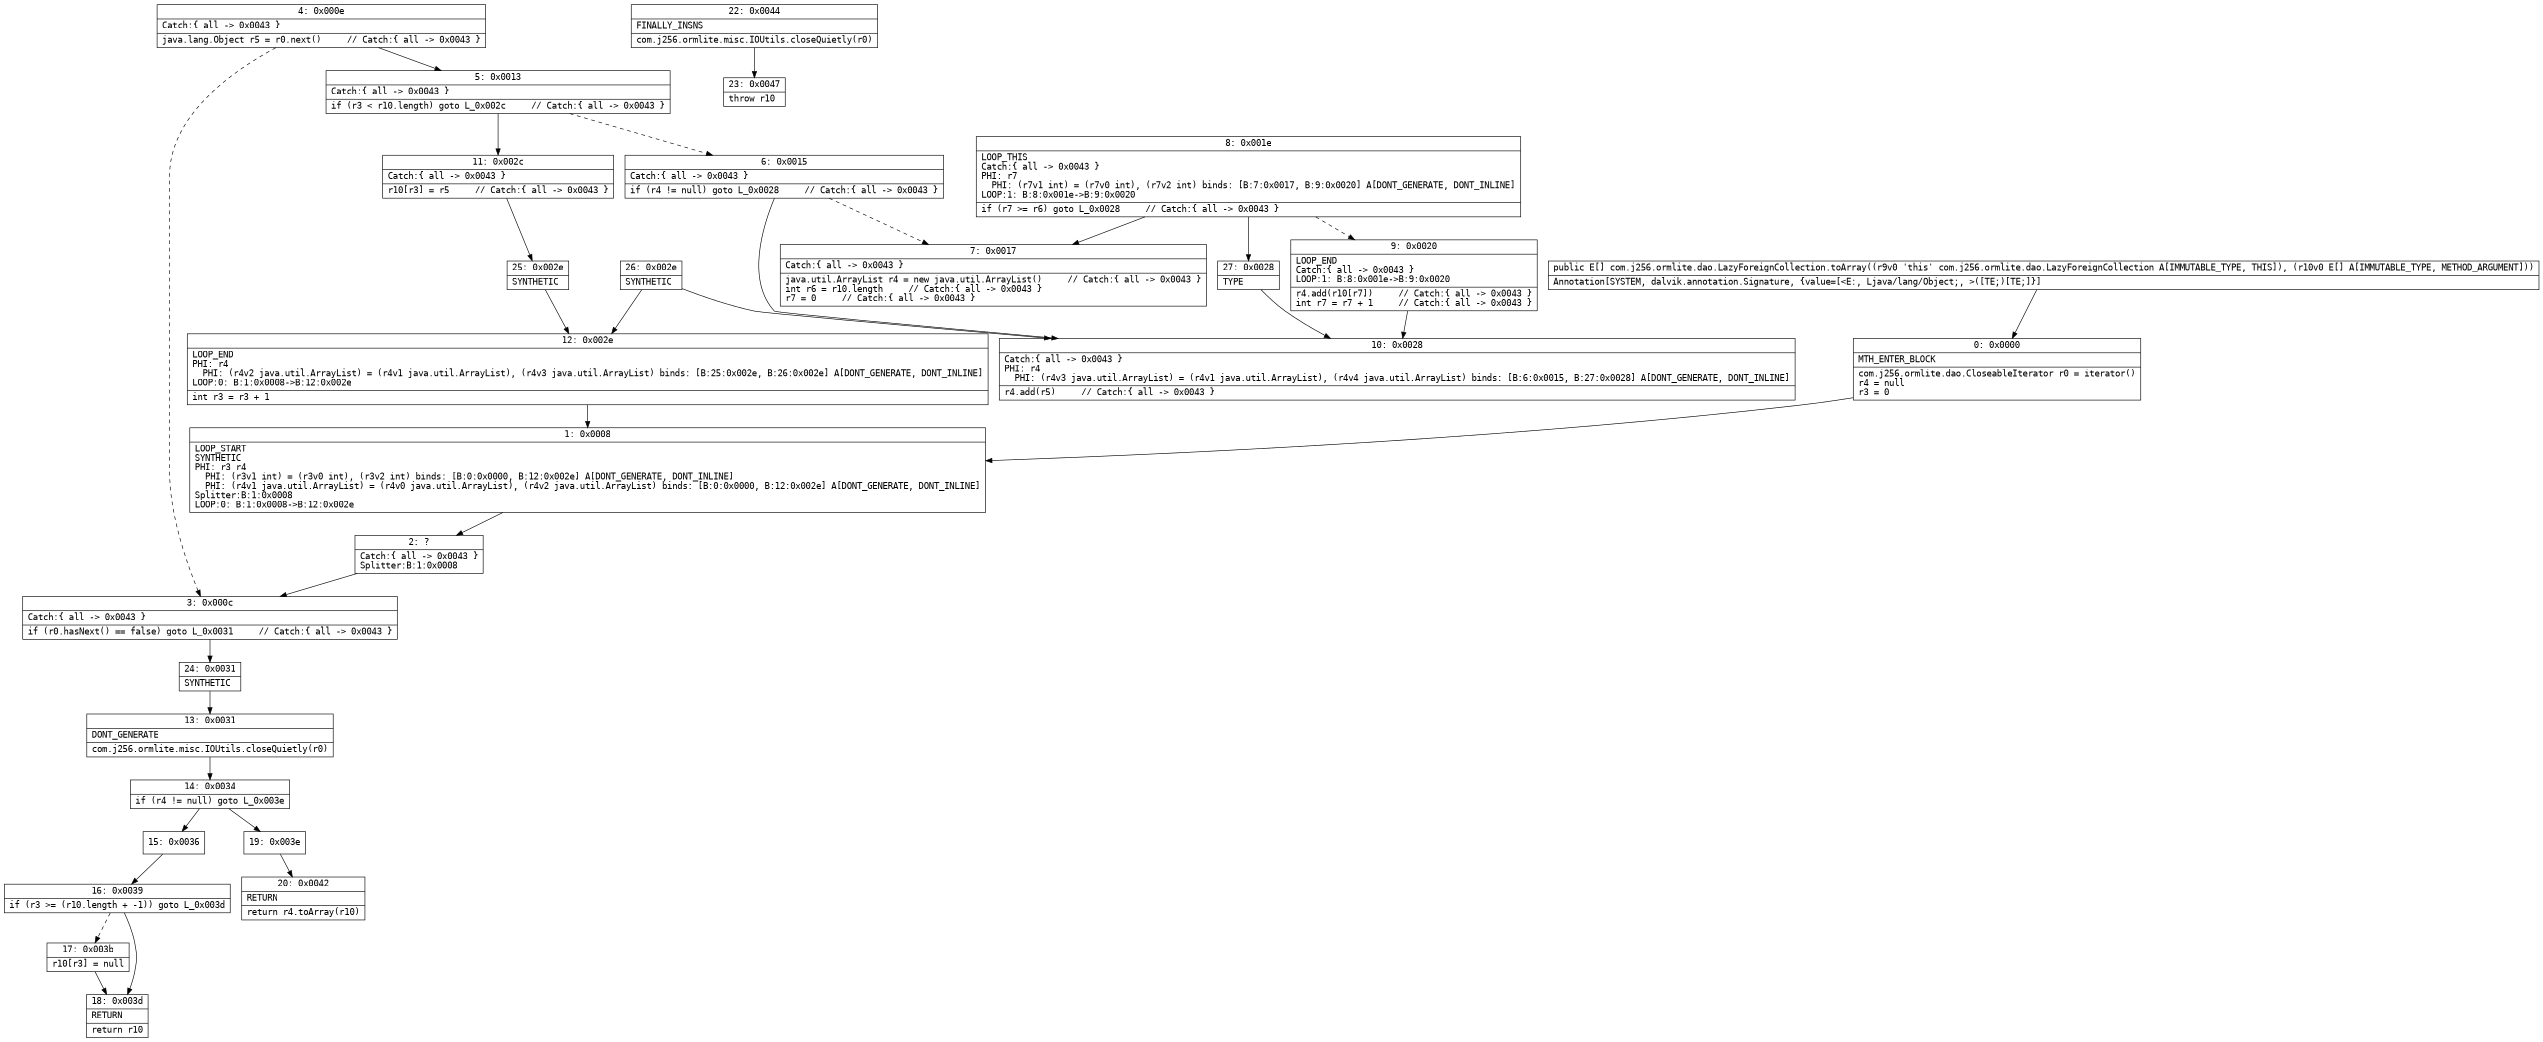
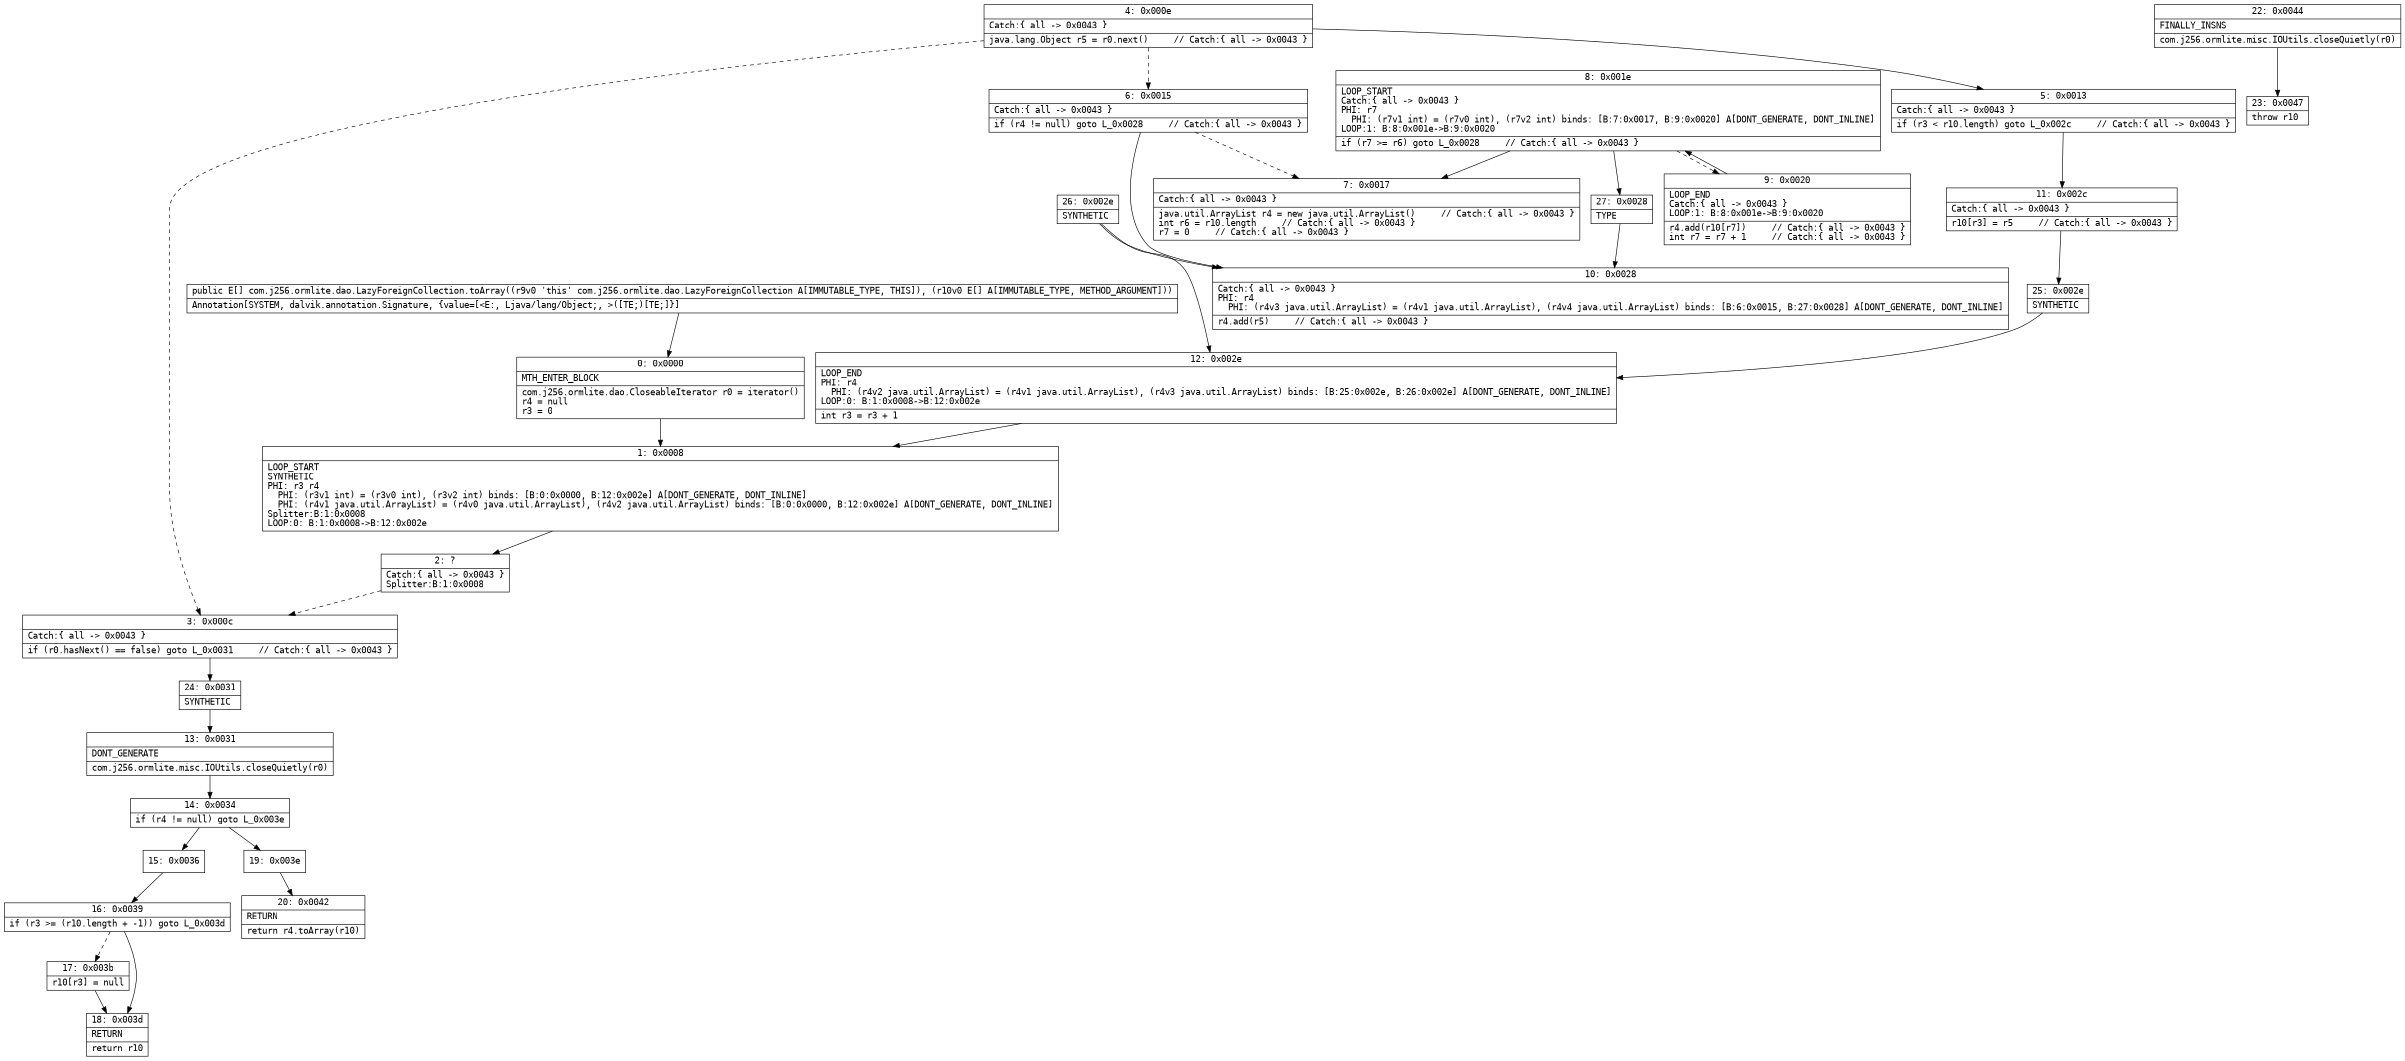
  digraph {
    fontname="DejaVu Sans Mono"
    node [fontname="DejaVu Sans Mono" shape=record]
    edge [fontname="DejaVu Sans Mono"]
    n1 [label="{0\:\ 0x0000|MTH_ENTER_BLOCK\l|com.j256.ormlite.dao.CloseableIterator r0 = iterator()\lr4 = null\lr3 = 0\l}"]
    n2 [label="{1\:\ 0x0008|LOOP_START\lSYNTHETIC\lPHI: r3 r4 \l  PHI: (r3v1 int) = (r3v0 int), (r3v2 int) binds: [B:0:0x0000, B:12:0x002e] A[DONT_GENERATE, DONT_INLINE]\l  PHI: (r4v1 java.util.ArrayList) = (r4v0 java.util.ArrayList), (r4v2 java.util.ArrayList) binds: [B:0:0x0000, B:12:0x002e] A[DONT_GENERATE, DONT_INLINE]\lSplitter:B:1:0x0008\lLOOP:0: B:1:0x0008\-\>B:12:0x002e\l}"]
    n3 [label="{2\:\ ?|Catch:\{ all \-\> 0x0043 \}\lSplitter:B:1:0x0008\l}"]
    n4 [label="{3\:\ 0x000c|Catch:\{ all \-\> 0x0043 \}\l|if (r0.hasNext() == false) goto L_0x0031     \/\/ Catch:\{ all \-\> 0x0043 \}\l}"]
    n5 [label="{24\:\ 0x0031|SYNTHETIC\l}"]
    n6 [label="{4\:\ 0x000e|Catch:\{ all \-\> 0x0043 \}\l|java.lang.Object r5 = r0.next()     \/\/ Catch:\{ all \-\> 0x0043 \}\l}"]
    n7 [label="{5\:\ 0x0013|Catch:\{ all \-\> 0x0043 \}\l|if (r3 \< r10.length) goto L_0x002c     \/\/ Catch:\{ all \-\> 0x0043 \}\l}"]
    n8 [label="{13\:\ 0x0031|DONT_GENERATE\l|com.j256.ormlite.misc.IOUtils.closeQuietly(r0)\l}"]
    n9 [label="{6\:\ 0x0015|Catch:\{ all \-\> 0x0043 \}\l|if (r4 != null) goto L_0x0028     \/\/ Catch:\{ all \-\> 0x0043 \}\l}"]
    n10 [label="{11\:\ 0x002c|Catch:\{ all \-\> 0x0043 \}\l|r10[r3] = r5     \/\/ Catch:\{ all \-\> 0x0043 \}\l}"]
    n11 [label="{7\:\ 0x0017|Catch:\{ all \-\> 0x0043 \}\l|java.util.ArrayList r4 = new java.util.ArrayList()     \/\/ Catch:\{ all \-\> 0x0043 \}\lint r6 = r10.length     \/\/ Catch:\{ all \-\> 0x0043 \}\lr7 = 0     \/\/ Catch:\{ all \-\> 0x0043 \}\l}"]
    n12 [label="{10\:\ 0x0028|Catch:\{ all \-\> 0x0043 \}\lPHI: r4 \l  PHI: (r4v3 java.util.ArrayList) = (r4v1 java.util.ArrayList), (r4v4 java.util.ArrayList) binds: [B:6:0x0015, B:27:0x0028] A[DONT_GENERATE, DONT_INLINE]\l|r4.add(r5)     \/\/ Catch:\{ all \-\> 0x0043 \}\l}"]
    n13 [label="{25\:\ 0x002e|SYNTHETIC\l}"]
-   n14 [label="{8\:\ 0x001e|LOOP_THIS\lCatch:\{ all \-\> 0x0043 \}\lPHI: r7 \l  PHI: (r7v1 int) = (r7v0 int), (r7v2 int) binds: [B:7:0x0017, B:9:0x0020] A[DONT_GENERATE, DONT_INLINE]\lLOOP:1: B:8:0x001e\-\>B:9:0x0020\l|if (r7 \>= r6) goto L_0x0028     \/\/ Catch:\{ all \-\> 0x0043 \}\l}"]
+   n14 [label="{8\:\ 0x001e|LOOP_START\lCatch:\{ all \-\> 0x0043 \}\lPHI: r7 \l  PHI: (r7v1 int) = (r7v0 int), (r7v2 int) binds: [B:7:0x0017, B:9:0x0020] A[DONT_GENERATE, DONT_INLINE]\lLOOP:1: B:8:0x001e\-\>B:9:0x0020\l|if (r7 \>= r6) goto L_0x0028     \/\/ Catch:\{ all \-\> 0x0043 \}\l}"]
    n15 [label="{9\:\ 0x0020|LOOP_END\lCatch:\{ all \-\> 0x0043 \}\lLOOP:1: B:8:0x001e\-\>B:9:0x0020\l|r4.add(r10[r7])     \/\/ Catch:\{ all \-\> 0x0043 \}\lint r7 = r7 + 1     \/\/ Catch:\{ all \-\> 0x0043 \}\l}"]
    n16 [label="{27\:\ 0x0028|TYPE\l}"]
    n17 [label="{26\:\ 0x002e|SYNTHETIC\l}"]
    n18 [label="{12\:\ 0x002e|LOOP_END\lPHI: r4 \l  PHI: (r4v2 java.util.ArrayList) = (r4v1 java.util.ArrayList), (r4v3 java.util.ArrayList) binds: [B:25:0x002e, B:26:0x002e] A[DONT_GENERATE, DONT_INLINE]\lLOOP:0: B:1:0x0008\-\>B:12:0x002e\l|int r3 = r3 + 1\l}"]
    n19 [label="{14\:\ 0x0034|if (r4 != null) goto L_0x003e\l}"]
    n20 [label="{15\:\ 0x0036}"]
    n21 [label="{19\:\ 0x003e}"]
    n22 [label="{16\:\ 0x0039|if (r3 \>= (r10.length + \-1)) goto L_0x003d\l}"]
    n23 [label="{20\:\ 0x0042|RETURN\l|return r4.toArray(r10)\l}"]
    n24 [label="{17\:\ 0x003b|r10[r3] = null\l}"]
    n25 [label="{18\:\ 0x003d|RETURN\l|return r10\l}"]
    n26 [label="{22\:\ 0x0044|FINALLY_INSNS\l|com.j256.ormlite.misc.IOUtils.closeQuietly(r0)\l}"]
    n27 [label="{23\:\ 0x0047|throw r10\l}"]
    n28 [label="{public E[] com.j256.ormlite.dao.LazyForeignCollection.toArray((r9v0 'this' com.j256.ormlite.dao.LazyForeignCollection A[IMMUTABLE_TYPE, THIS]), (r10v0 E[] A[IMMUTABLE_TYPE, METHOD_ARGUMENT]))  | Annotation[SYSTEM, dalvik.annotation.Signature, \{value=[\<E:, Ljava\/lang\/Object;, \>([TE;)[TE;]\}]\l}"]
    n1 -> n2
    n2 -> n3
-   n3 -> n4
+   n3 -> n4 [style=dashed]
    n4 -> n5
    n5 -> n8
    n6 -> n4 [style=dashed]
    n6 -> n7
-   n7 -> n9 [style=dashed]
+   n6 -> n9 [style=dashed]
    n7 -> n10
    n8 -> n19
    n9 -> n11 [style=dashed]
    n9 -> n12
    n10 -> n13
    n13 -> n18
    n14 -> n11
    n14 -> n15 [style=dashed]
    n14 -> n16
-   n15 -> n12
+   n15 -> n14
    n16 -> n12
    n17 -> n12
    n17 -> n18
    n18 -> n2
    n19 -> n20 [style=solid]
    n19 -> n21
    n20 -> n22
    n21 -> n23
    n22 -> n24 [style=dashed]
    n22 -> n25
    n24 -> n25
    n26 -> n27
    n28 -> n1
  }
